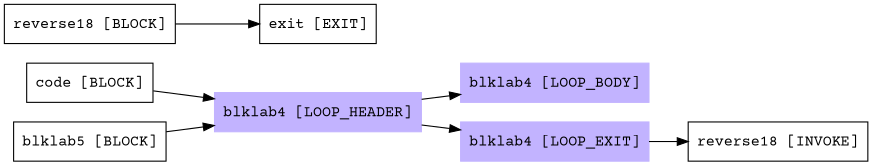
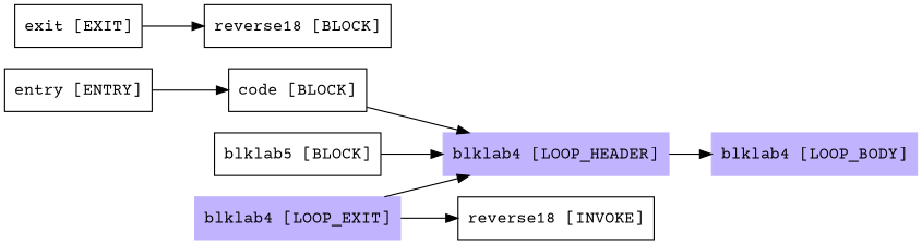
  digraph {
    fontname="Courier Prime"
    rankdir=LR
    node [fontname="Courier Prime" shape=box]
    edge [fontname="Courier Prime"]
+   "entry [ENTRY]"
    "code [BLOCK]"
    "blklab4 [LOOP_HEADER]" [color=".7 .3 1.0" style=filled]
    "blklab4 [LOOP_BODY]" [color=".7 .3 1.0" style=filled]
    "blklab4 [LOOP_EXIT]" [color=".7 .3 1.0" style=filled]
    "reverse18 [INVOKE]"
    "blklab5 [BLOCK]"
    "reverse18 [BLOCK]"
    "exit [EXIT]"
+   "entry [ENTRY]" -> "code [BLOCK]"
    "code [BLOCK]" -> "blklab4 [LOOP_HEADER]"
    "blklab4 [LOOP_HEADER]" -> "blklab4 [LOOP_BODY]"
-   "blklab4 [LOOP_HEADER]" -> "blklab4 [LOOP_EXIT]"
+   "blklab4 [LOOP_EXIT]" -> "blklab4 [LOOP_HEADER]"
    "blklab4 [LOOP_EXIT]" -> "reverse18 [INVOKE]"
    "blklab5 [BLOCK]" -> "blklab4 [LOOP_HEADER]"
-   "reverse18 [BLOCK]" -> "exit [EXIT]"
+   "exit [EXIT]" -> "reverse18 [BLOCK]"
  }
